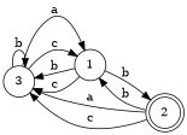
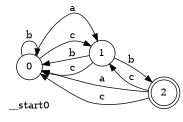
  digraph {
    rankdir=LR
    node [shape=circle color=black fillcolor=white style=filled]
-   n2 [label=3]
+   __start0 [shape=none color="" fillcolor="" style=""]
+   n2 [label=0]
    n3 [label=1]
    n4 [label=2 shape=doublecircle style="rounded,filled"]
    n2 -> n2 [label=b]
    n2 -> n3 [label=a]
    n2 -> n3 [label=c]
    n3 -> n2 [label=b]
    n3 -> n2 [label=c]
    n3 -> n4 [label=b]
    n4 -> n2 [label=a]
    n4 -> n2 [label=c]
-   n4 -> n3 [label=b]
+   n4 -> n3 [label=c]
  }
